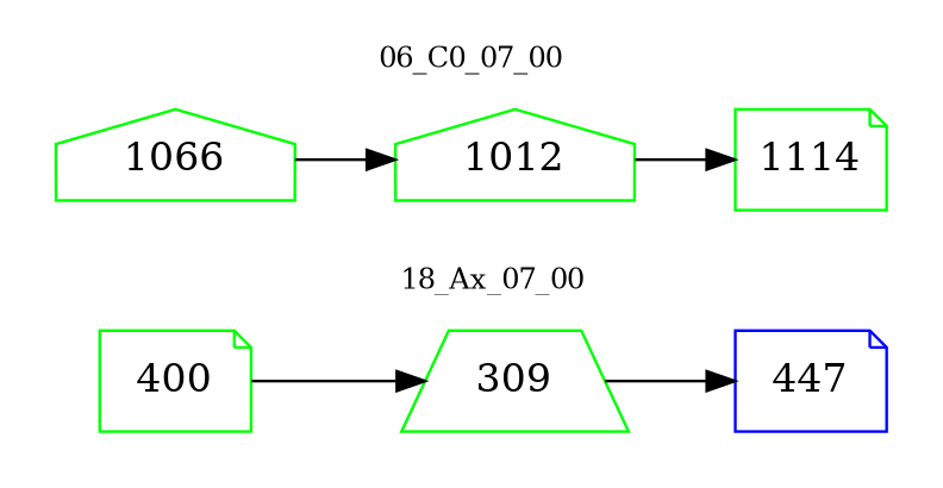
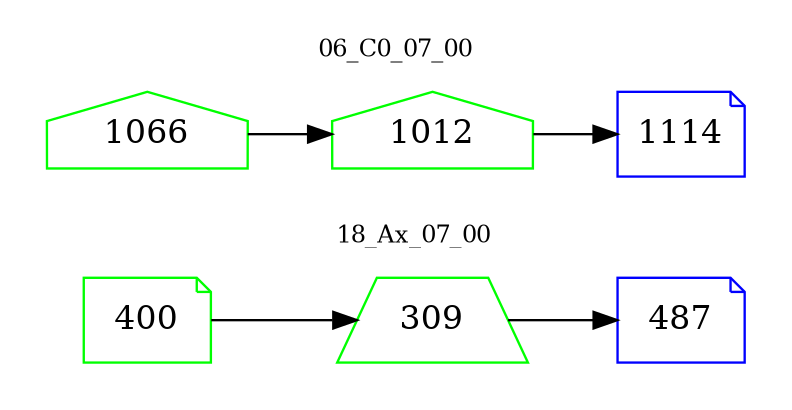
  digraph {
    rankdir=LR
    node [color=green shape=note]
    edge [color=black]
    n1 [label=400]
    n2 [label=309 shape=trapezium]
-   n3 [color=blue label=447]
+   n3 [color=blue label=487]
    n4 [label=1066 shape=house]
    n5 [label=1012 shape=house]
-   n6 [label=1114]
+   n6 [color=blue label=1114]
    subgraph cluster_1 {
      color=white
      fontsize=10
      label="18_Ax_07_00"
      n1
      n2
      n3
    }
    subgraph cluster_2 {
      color=white
      fontsize=10
      label="06_C0_07_00"
      n4
      n5
      n6
    }
    n1 -> n2
    n2 -> n3
    n4 -> n5
    n5 -> n6
  }
